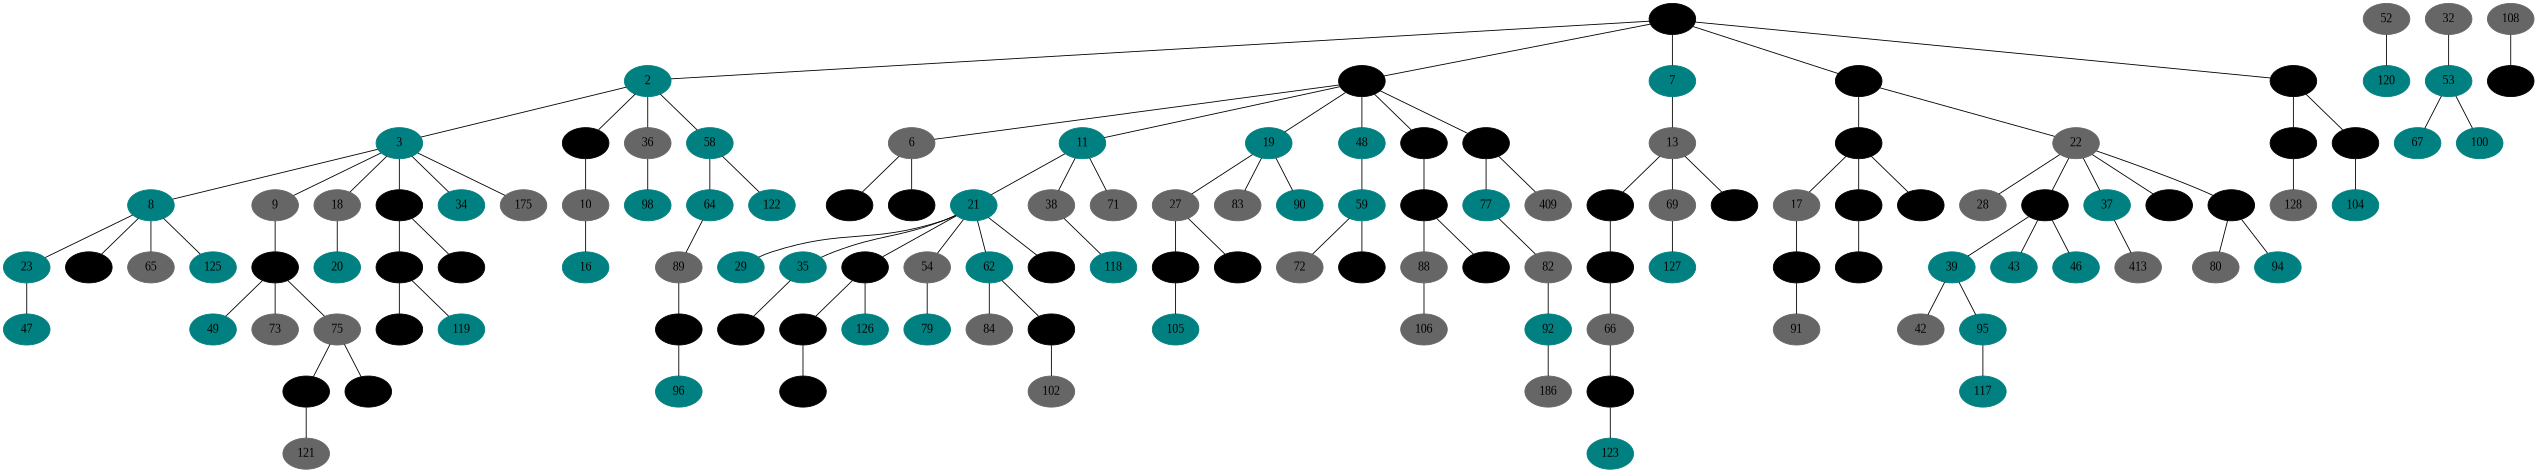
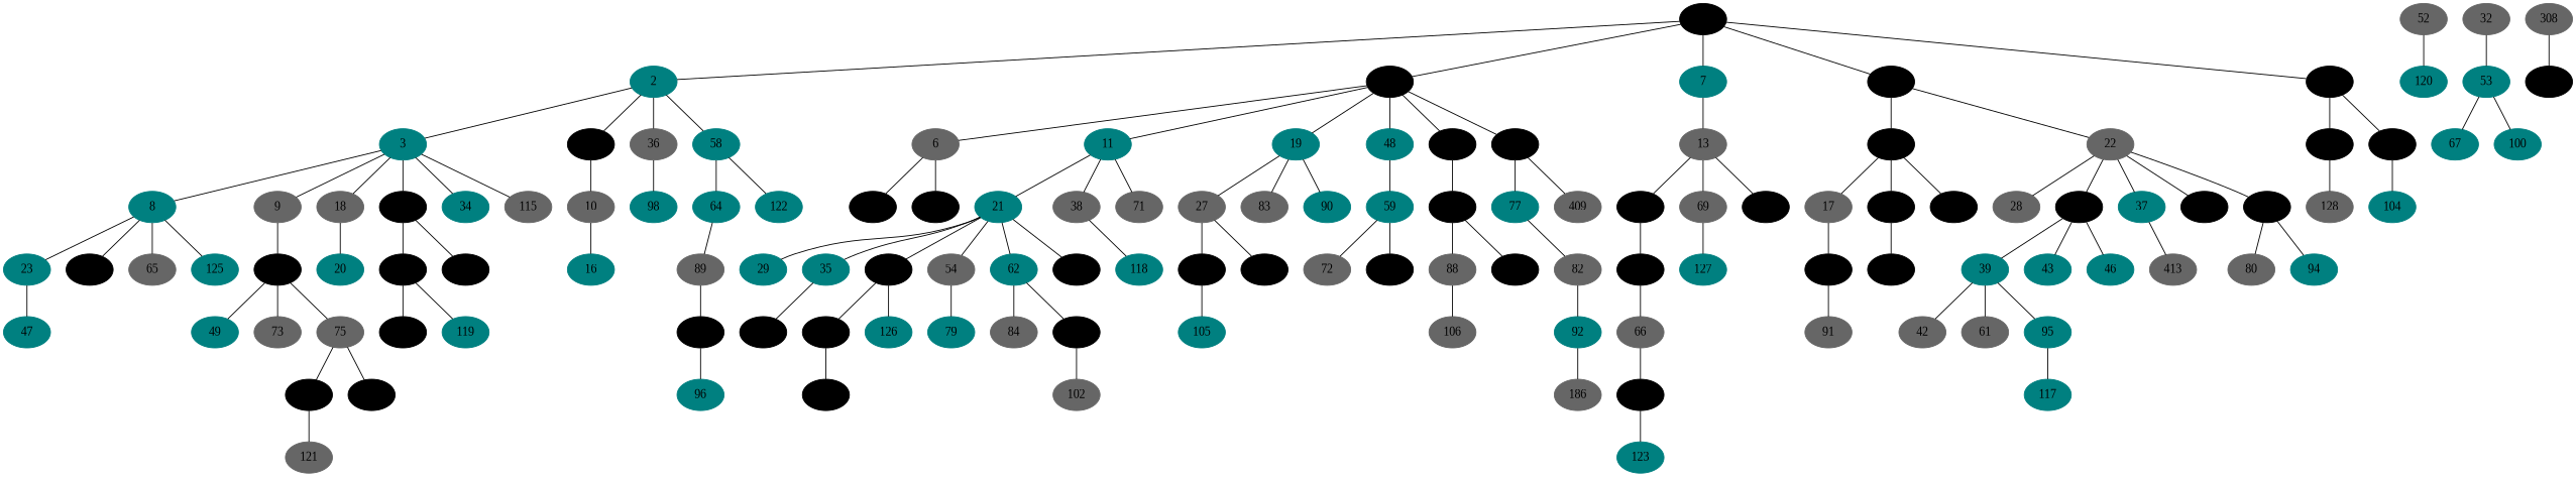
  graph {
    fontname="Liberation Serif"
    node [color=teal fontname="Liberation Serif" style=filled]
    edge [fontname="Liberation Serif"]
    1 [color=black]
    2
    5 [color=black]
    7
    14 [color=black]
    45 [color=black]
    3
    4 [color=black]
    36 [color=gray40]
    58
    6 [color=gray40]
    11
    19
    48
    55 [color=black]
    70 [color=black]
    13 [color=gray40]
    15 [color=black]
    22 [color=gray40]
    60 [color=black]
    78 [color=black]
    8
    9 [color=gray40]
    18 [color=gray40]
    30 [color=black]
    34
-   115 [color=gray40 label=175]
+   115 [color=gray40]
    10 [color=gray40]
    98
    64
    122
    23
    24 [color=black]
    65 [color=gray40]
    125
    12 [color=black]
    20
    33 [color=black]
    51 [color=black]
    16
    76 [color=black]
    103 [color=black]
    21
    38 [color=gray40]
    71 [color=gray40]
    27 [color=gray40]
    83 [color=gray40]
    90
    59
    63 [color=black]
    77
    n52 [color=gray40 label=409]
    25 [color=black]
    69 [color=gray40]
    124 [color=black]
    47
    49
    73 [color=gray40]
    75 [color=gray40]
    52 [color=gray40]
    120
    29
    35
    50 [color=black]
    54 [color=gray40]
    62
    86 [color=black]
    118
    81 [color=black]
    111 [color=black]
    26 [color=black]
    127
    17 [color=gray40]
    44 [color=black]
    87 [color=black]
    28 [color=gray40]
    31 [color=black]
    37
    56 [color=black]
    74 [color=black]
    57 [color=black]
    114 [color=black]
    91 [color=gray40]
    41 [color=black]
    101 [color=black]
    129 [color=black]
    97 [color=black]
    126
    79
    84 [color=gray40]
    85 [color=black]
    39
    43
    46
    32 [color=gray40]
    53
    n97 [color=gray40 label=413]
    80 [color=gray40]
    94
    66 [color=gray40]
    68 [color=black]
    105
    40 [color=black]
    119
    42 [color=gray40]
+   61 [color=gray40]
    95
    67
    100
    117
    128 [color=gray40]
    104
    72 [color=gray40]
    110 [color=black]
    107 [color=black]
    88 [color=gray40]
    99 [color=black]
    89 [color=gray40]
    102 [color=gray40]
    106 [color=gray40]
    93 [color=black]
    123
    82 [color=gray40]
-   108 [color=gray40]
+   108 [color=gray40 label=308]
    112 [color=black]
    121 [color=gray40]
    92
    n128 [color=gray40 label=186]
    96
    1 -- 2
    1 -- 5
    1 -- 7
    1 -- 14
    1 -- 45
    2 -- 3
    2 -- 4
    2 -- 36
    2 -- 58
    5 -- 6
    5 -- 11
    5 -- 19
    5 -- 48
    5 -- 55
    5 -- 70
    7 -- 13
    14 -- 15
    14 -- 22
    45 -- 60
    45 -- 78
    3 -- 8
    3 -- 9
    3 -- 18
    3 -- 30
    3 -- 34
    3 -- 115
    4 -- 10
    36 -- 98
    58 -- 64
    58 -- 122
    6 -- 76
    6 -- 103
    11 -- 21
    11 -- 38
    11 -- 71
    19 -- 27
    19 -- 83
    19 -- 90
    48 -- 59
    55 -- 63
    70 -- 77
    70 -- n52
    13 -- 25
    13 -- 69
    13 -- 124
    15 -- 17
    15 -- 44
    15 -- 87
    22 -- 28
    22 -- 31
    22 -- 37
    22 -- 56
    22 -- 74
    60 -- 128
    78 -- 104
    8 -- 23
    8 -- 24
    8 -- 65
    8 -- 125
    9 -- 12
    18 -- 20
    30 -- 33
    30 -- 51
    10 -- 16
    64 -- 89
    23 -- 47
    12 -- 49
    12 -- 73
    12 -- 75
    33 -- 40
    33 -- 119
    21 -- 29
    21 -- 35
    21 -- 50
    21 -- 54
    21 -- 62
    21 -- 86
    38 -- 118
    27 -- 41
    27 -- 101
    59 -- 72
    59 -- 110
    63 -- 88
    63 -- 99
    77 -- 82
    25 -- 26
    69 -- 127
    75 -- 81
    75 -- 111
    52 -- 120
    35 -- 129
    50 -- 97
    50 -- 126
    54 -- 79
    62 -- 84
    62 -- 85
    81 -- 121
    26 -- 66
    17 -- 57
    44 -- 114
    31 -- 39
    31 -- 43
    31 -- 46
    37 -- n97
    74 -- 80
    74 -- 94
    57 -- 91
    41 -- 105
    97 -- 107
    85 -- 102
    39 -- 42
+   39 -- 61
    39 -- 95
    32 -- 53
    53 -- 67
    53 -- 100
    66 -- 68
    68 -- 123
    95 -- 117
    88 -- 106
    89 -- 93
    93 -- 96
    82 -- 92
    108 -- 112
    92 -- n128
  }
